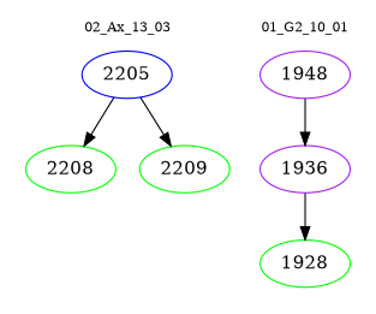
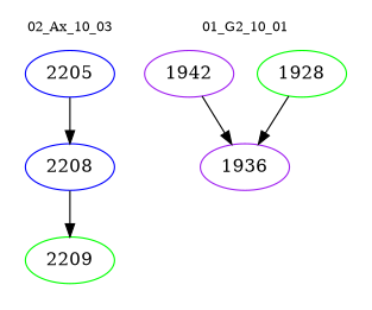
  digraph {
    node [color=blue]
    edge [color=black]
    n1 [label=2205]
-   n2 [color=green label=2208]
+   n2 [label=2208]
    n3 [color=green label=2209]
    n4 [color=purple label=1936]
    n5 [color=green label=1928]
-   n6 [color=purple label=1948]
+   n6 [color=purple label=1942]
    subgraph cluster_1 {
      color=white
      fontsize=10
-     label="02_Ax_13_03"
+     label="02_Ax_10_03"
      n1
      n2
      n3
    }
    subgraph cluster_2 {
      color=white
      fontsize=10
      label="01_G2_10_01"
      n4
      n5
      n6
    }
    n1 -> n2
-   n1 -> n3
-   n4 -> n5
+   n2 -> n3
+   n5 -> n4
    n6 -> n4
  }
